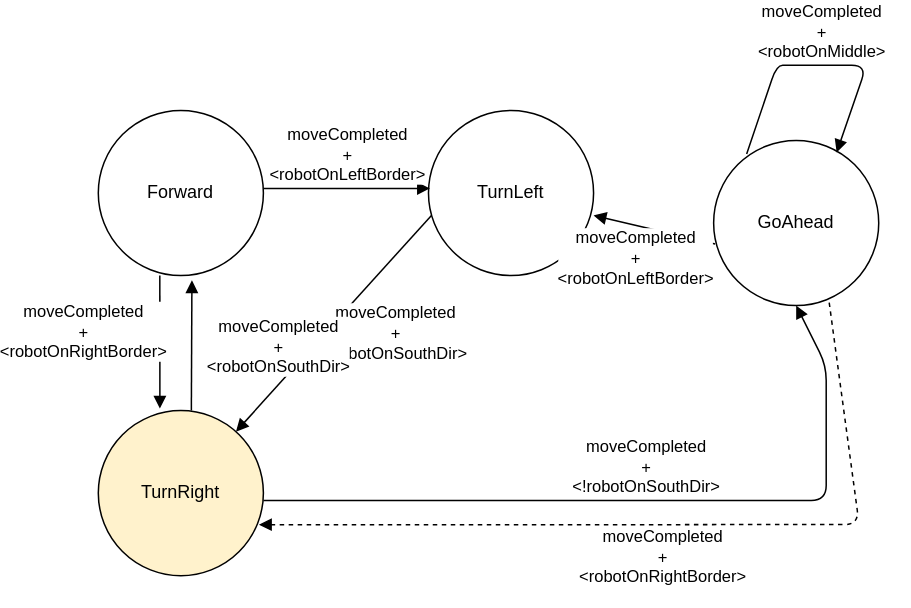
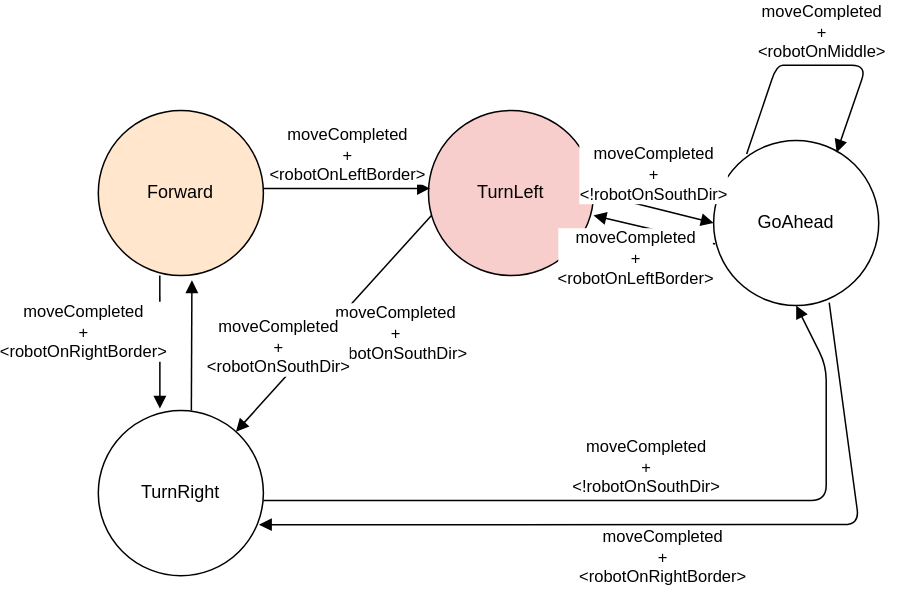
  <mxCell id="0" />
  <mxCell id="1" parent="0" />
- <mxCell id="2" value="Forward" style="ellipse;whiteSpace=wrap;html=1;" vertex="1" parent="1"><mxGeometry x="20" y="50" width="110" height="110" as="geometry" /></mxCell>
- <mxCell id="3" value="TurnLeft" style="ellipse;whiteSpace=wrap;html=1;" vertex="1" parent="1"><mxGeometry x="240" y="50" width="110" height="110" as="geometry" /></mxCell>
+ <mxCell id="2" value="Forward" style="ellipse;whiteSpace=wrap;html=1;fillColor=#ffe6cc;" vertex="1" parent="1"><mxGeometry x="20" y="50" width="110" height="110" as="geometry" /></mxCell>
+ <mxCell id="3" value="TurnLeft" style="ellipse;whiteSpace=wrap;html=1;fillColor=#f8cecc;" vertex="1" parent="1"><mxGeometry x="240" y="50" width="110" height="110" as="geometry" /></mxCell>
  <mxCell id="4" value="GoAhead" style="ellipse;whiteSpace=wrap;html=1;" vertex="1" parent="1"><mxGeometry x="430" y="70" width="110" height="110" as="geometry" /></mxCell>
- <mxCell id="5" value="TurnRight" style="ellipse;whiteSpace=wrap;html=1;fillColor=#fff2cc;" vertex="1" parent="1"><mxGeometry x="20" y="250" width="110" height="110" as="geometry" /></mxCell>
+ <mxCell id="5" value="TurnRight" style="ellipse;whiteSpace=wrap;html=1;" vertex="1" parent="1"><mxGeometry x="20" y="250" width="110" height="110" as="geometry" /></mxCell>
  <mxCell id="6" value="moveCompleted&lt;br&gt;+&lt;br&gt;&amp;lt;robotOnLeftBorder&amp;gt;" style="html=1;verticalAlign=bottom;endArrow=block;" edge="1" parent="1"><mxGeometry width="80" relative="1" as="geometry"><mxPoint x="130" y="102" as="sourcePoint" /><mxPoint x="241" y="102" as="targetPoint" /></mxGeometry></mxCell>
  <mxCell id="7" value="moveCompleted&lt;br&gt;+&lt;br&gt;&amp;lt;robotOnRightBorder&amp;gt;" style="html=1;verticalAlign=bottom;endArrow=block;entryX=0.373;entryY=-0.012;entryDx=0;entryDy=0;entryPerimeter=0;" edge="1" parent="1" target="5"><mxGeometry x="0.353" y="-51" width="80" relative="1" as="geometry"><mxPoint x="61" y="160" as="sourcePoint" /><mxPoint x="251" y="112" as="targetPoint" /><mxPoint as="offset" /></mxGeometry></mxCell>
  <mxCell id="8" value="moveCompleted&lt;br&gt;+&lt;br&gt;&amp;lt;robotOnSouthDir&amp;gt;" style="html=1;verticalAlign=bottom;endArrow=block;exitX=0.018;exitY=0.636;exitDx=0;exitDy=0;exitPerimeter=0;" edge="1" parent="1" source="3" target="5"><mxGeometry x="-0.063" y="50" width="80" relative="1" as="geometry"><mxPoint x="150" y="190" as="sourcePoint" /><mxPoint x="140" y="122" as="targetPoint" /><mxPoint as="offset" /></mxGeometry></mxCell>
+ <mxCell id="9" value="moveCompleted&lt;br&gt;+&lt;br&gt;&amp;lt;!robotOnSouthDir&amp;gt;" style="html=1;verticalAlign=bottom;endArrow=block;exitX=1;exitY=0.5;exitDx=0;exitDy=0;entryX=0;entryY=0.5;entryDx=0;entryDy=0;" edge="1" parent="1" source="3" target="4"><mxGeometry width="80" relative="1" as="geometry"><mxPoint x="251.98" y="129.96" as="sourcePoint" /><mxPoint x="140" y="130.84" as="targetPoint" /><mxPoint as="offset" /></mxGeometry></mxCell>
  <mxCell id="10" value="moveCompleted&lt;br&gt;+&lt;br&gt;&amp;lt;!robotOnSouthDir&amp;gt;" style="html=1;verticalAlign=bottom;endArrow=block;entryX=0.5;entryY=1;entryDx=0;entryDy=0;" edge="1" parent="1" target="4"><mxGeometry width="80" relative="1" as="geometry"><mxPoint x="130" y="310" as="sourcePoint" /><mxPoint x="210" y="310" as="targetPoint" /><Array as="points"><mxPoint x="250" y="310" /><mxPoint x="505" y="310" /><mxPoint x="505" y="220" /></Array></mxGeometry></mxCell>
  <mxCell id="11" value="moveCompleted&lt;br&gt;+&lt;br&gt;&amp;lt;robotOnSouthDir&amp;gt;" style="html=1;verticalAlign=bottom;endArrow=block;entryX=0.567;entryY=1.029;entryDx=0;entryDy=0;entryPerimeter=0;" edge="1" parent="1" target="2"><mxGeometry x="-0.533" y="-58" width="80" relative="1" as="geometry"><mxPoint x="82" y="250" as="sourcePoint" /><mxPoint x="160" y="250" as="targetPoint" /><mxPoint as="offset" /></mxGeometry></mxCell>
  <mxCell id="12" value="moveCompleted&lt;br&gt;+&lt;br&gt;&amp;lt;robotOnLeftBorder&amp;gt;" style="html=1;verticalAlign=bottom;endArrow=block;exitX=0.009;exitY=0.627;exitDx=0;exitDy=0;exitPerimeter=0;" edge="1" parent="1" source="4"><mxGeometry x="0.047" y="43" width="80" relative="1" as="geometry"><mxPoint x="340" y="210" as="sourcePoint" /><mxPoint x="350" y="120" as="targetPoint" /><mxPoint as="offset" /></mxGeometry></mxCell>
- <mxCell id="13" value="moveCompleted&lt;br&gt;+&lt;br&gt;&amp;lt;robotOnRightBorder&amp;gt;" style="html=1;verticalAlign=bottom;endArrow=block;exitX=0.7;exitY=0.982;exitDx=0;exitDy=0;exitPerimeter=0;entryX=0.973;entryY=0.691;entryDx=0;entryDy=0;entryPerimeter=0;dashed=1;" edge="1" parent="1" source="4" target="5"><mxGeometry x="-0.408" y="-125" width="80" relative="1" as="geometry"><mxPoint x="530" y="320" as="sourcePoint" /><mxPoint x="610" y="320" as="targetPoint" /><Array as="points"><mxPoint x="527" y="326" /></Array><mxPoint x="-117" y="169" as="offset" /></mxGeometry></mxCell>
+ <mxCell id="13" value="moveCompleted&lt;br&gt;+&lt;br&gt;&amp;lt;robotOnRightBorder&amp;gt;" style="html=1;verticalAlign=bottom;endArrow=block;exitX=0.7;exitY=0.982;exitDx=0;exitDy=0;exitPerimeter=0;entryX=0.973;entryY=0.691;entryDx=0;entryDy=0;entryPerimeter=0;" edge="1" parent="1" source="4" target="5"><mxGeometry x="-0.408" y="-125" width="80" relative="1" as="geometry"><mxPoint x="530" y="320" as="sourcePoint" /><mxPoint x="610" y="320" as="targetPoint" /><Array as="points"><mxPoint x="527" y="326" /></Array><mxPoint x="-117" y="169" as="offset" /></mxGeometry></mxCell>
  <mxCell id="14" value="moveCompleted&lt;br&gt;+&lt;br&gt;&amp;lt;robotOnMiddle&amp;gt;" style="html=1;verticalAlign=bottom;endArrow=block;exitX=0.2;exitY=0.082;exitDx=0;exitDy=0;exitPerimeter=0;entryX=0.745;entryY=0.073;entryDx=0;entryDy=0;entryPerimeter=0;" edge="1" parent="1" source="4" target="4"><mxGeometry width="80" relative="1" as="geometry"><mxPoint x="420" y="10" as="sourcePoint" /><mxPoint x="500" y="10" as="targetPoint" /><Array as="points"><mxPoint x="472" y="20" /><mxPoint x="480" y="20" /><mxPoint x="532" y="20" /></Array></mxGeometry></mxCell>
